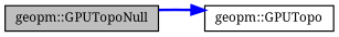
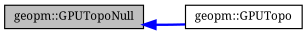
  digraph {
    rankdir=LR
    fontname="Noto Serif"
    node [color=black fontname="Noto Serif" fontsize=10 shape=record style=filled]
    n1 [fillcolor=grey75 fontcolor=black height=0.2 label="geopm::GPUTopoNull" width=0.4]
    n2 [fillcolor=white height=0.2 label="geopm::GPUTopo" width=0.4]
-   n2 -> n1 [color=blue dir=back fontname="Noto Serif" fontsize=10 labelfontname=Helvetica labelfontsize=10 style=bold]
+   n1 -> n2 [color=blue dir=back fontname="Noto Serif" fontsize=10 labelfontname=Helvetica labelfontsize=10 style=bold]
  }
